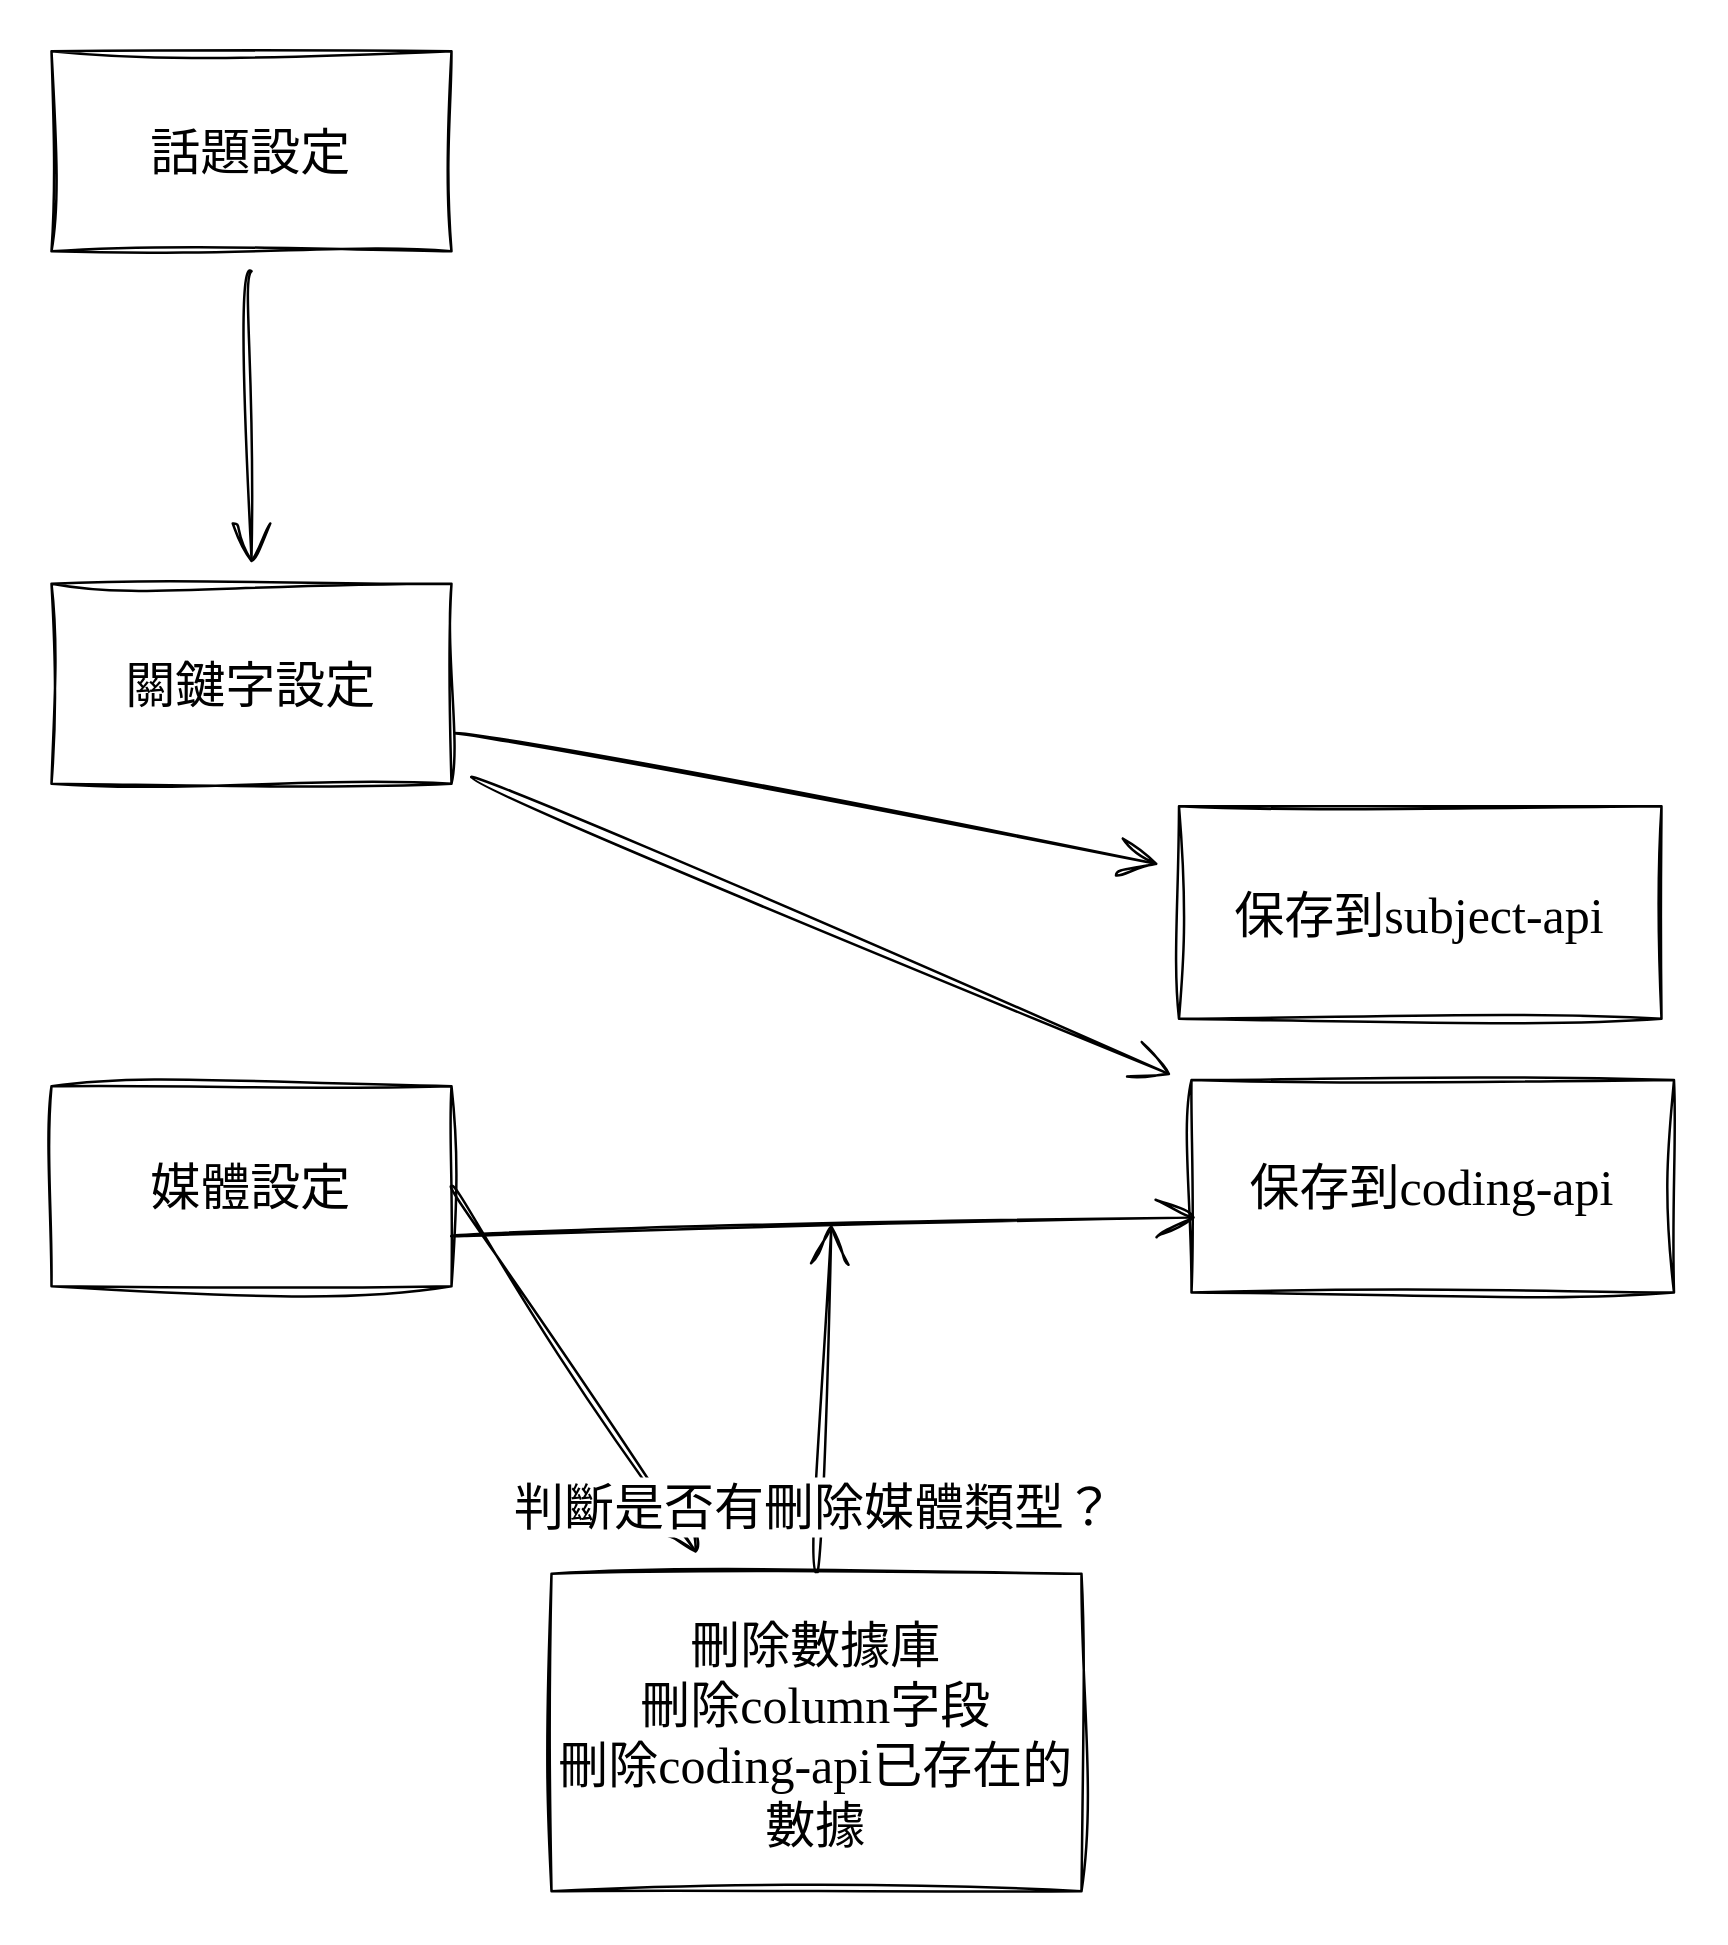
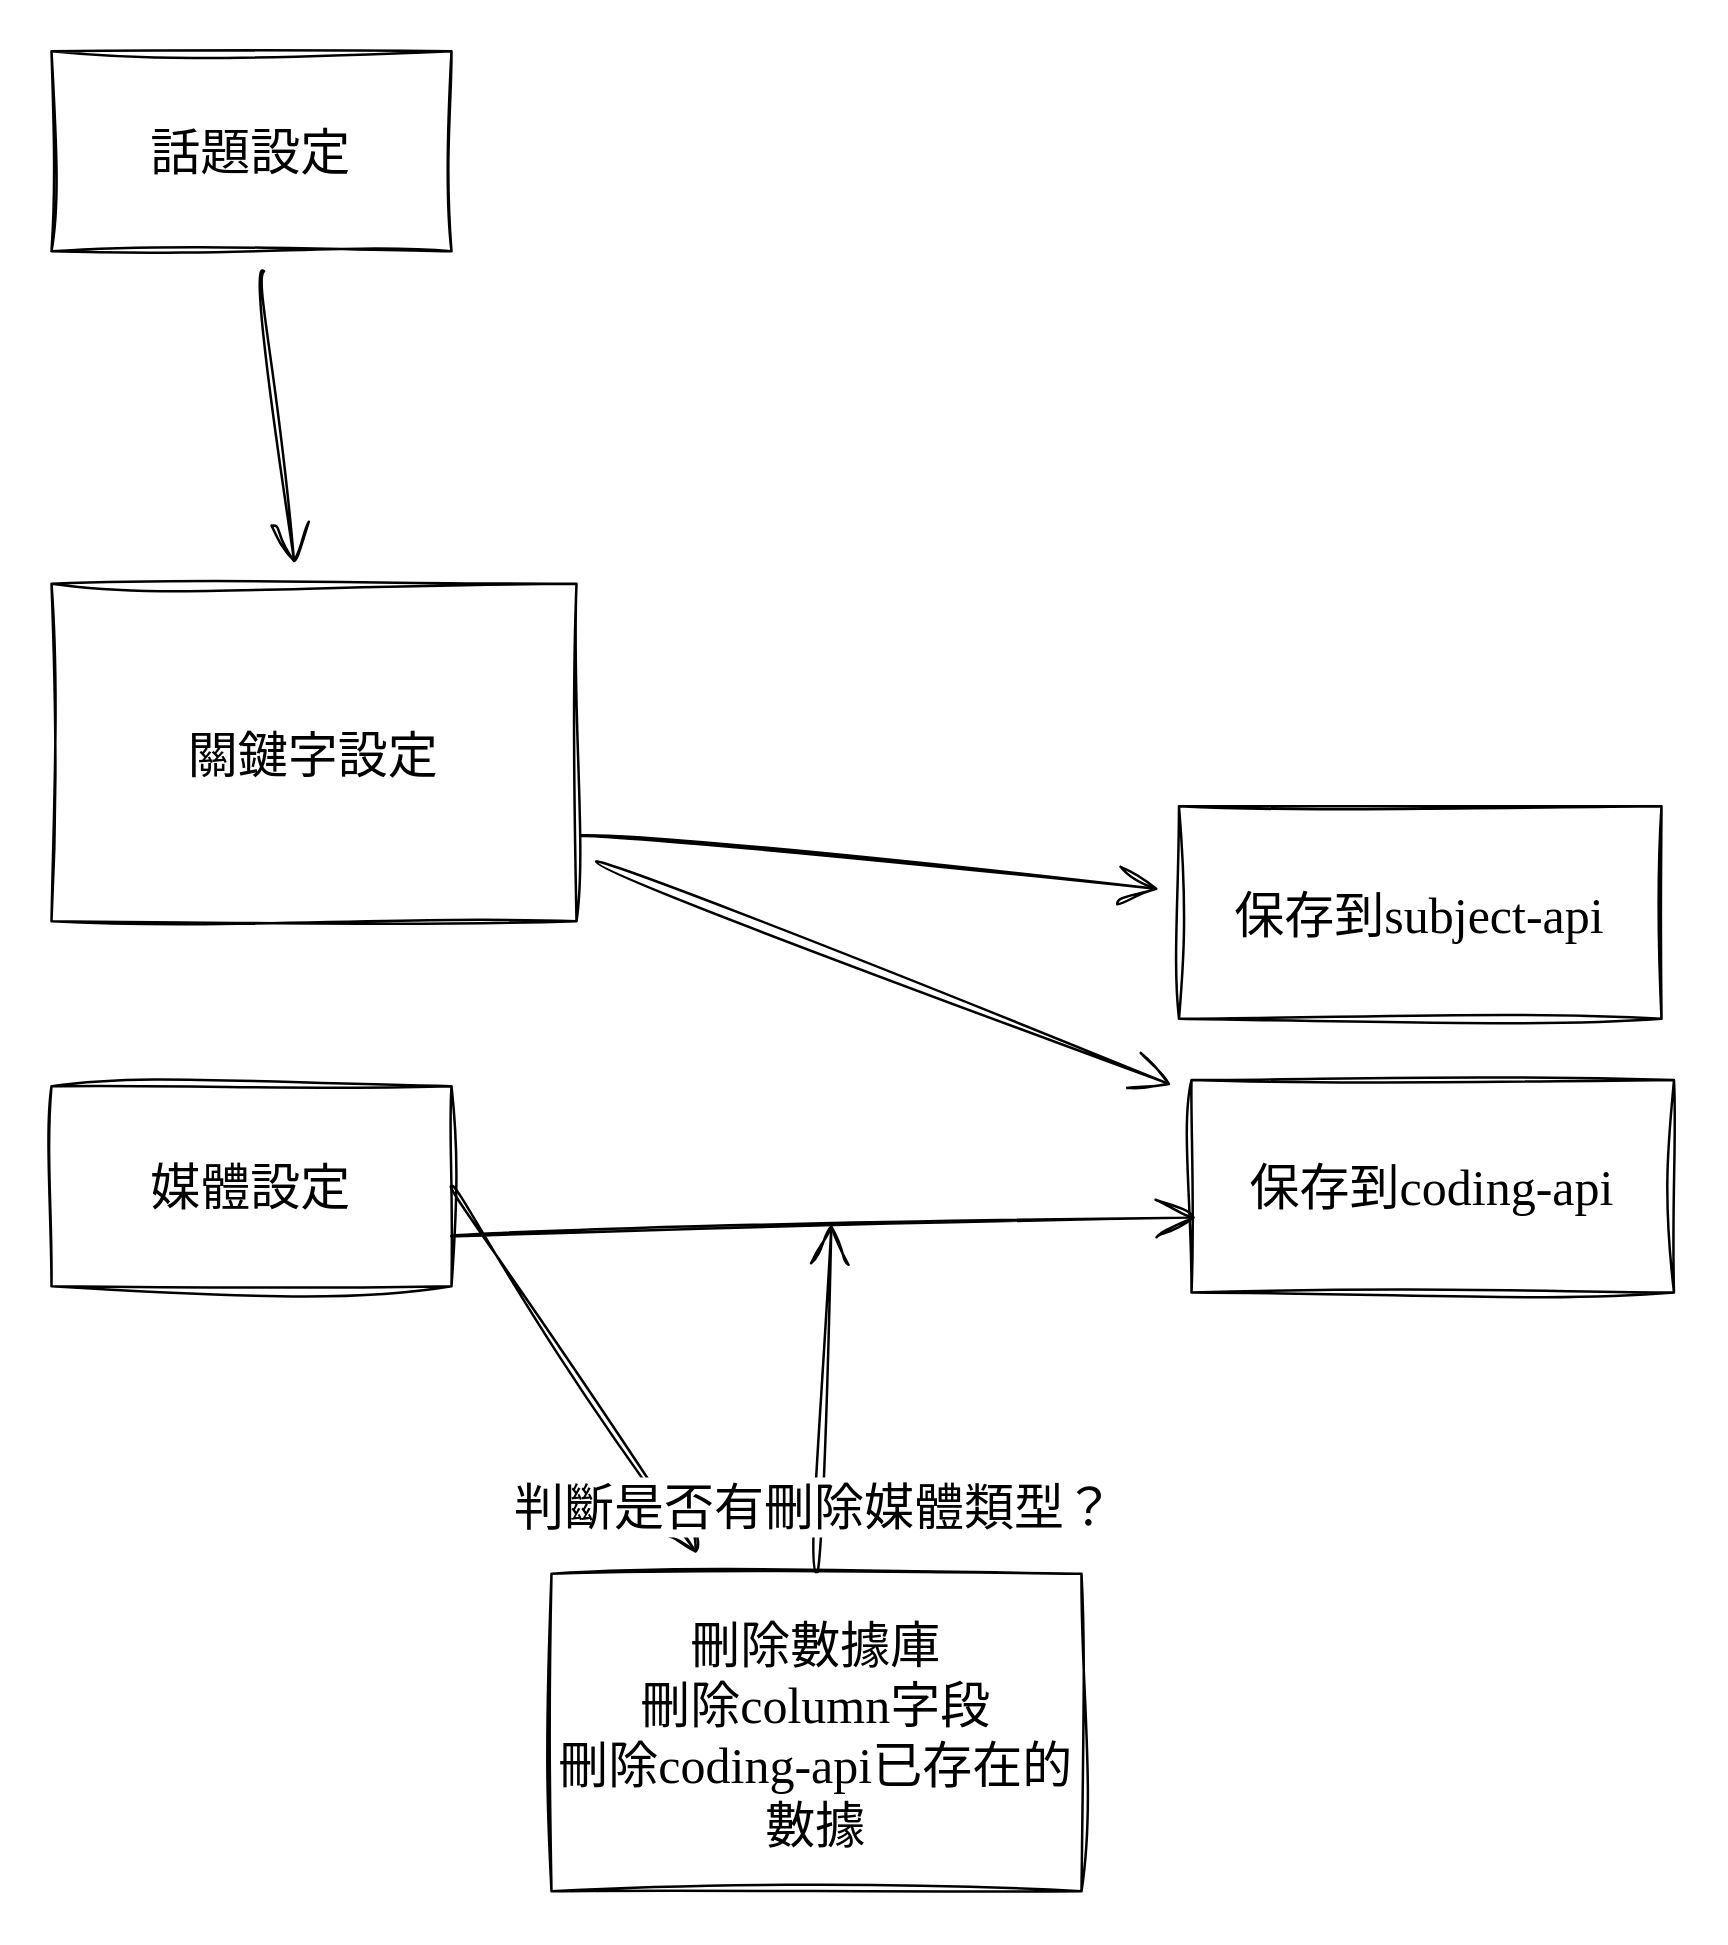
  <mxCell id="0" />
  <mxCell id="1" parent="0" />
  <mxCell id="2" style="edgeStyle=none;curved=1;rounded=0;sketch=1;hachureGap=4;jiggle=2;curveFitting=1;orthogonalLoop=1;jettySize=auto;html=1;fontFamily=Architects Daughter;fontSource=https%3A%2F%2Ffonts.googleapis.com%2Fcss%3Ffamily%3DArchitects%2BDaughter;fontSize=16;endArrow=open;startSize=14;endSize=14;sourcePerimeterSpacing=8;targetPerimeterSpacing=8;" parent="1" source="3" target="6" edge="1"><mxGeometry relative="1" as="geometry" /></mxCell>
  <mxCell id="3" value="話題設定" style="rounded=0;whiteSpace=wrap;html=1;sketch=1;hachureGap=4;jiggle=2;curveFitting=1;fontFamily=Architects Daughter;fontSource=https%3A%2F%2Ffonts.googleapis.com%2Fcss%3Ffamily%3DArchitects%2BDaughter;fontSize=20;" parent="1" vertex="1"><mxGeometry x="20" y="20" width="160" height="80" as="geometry" /></mxCell>
  <mxCell id="4" style="edgeStyle=none;curved=1;rounded=0;sketch=1;hachureGap=4;jiggle=2;curveFitting=1;orthogonalLoop=1;jettySize=auto;html=1;fontFamily=Architects Daughter;fontSource=https%3A%2F%2Ffonts.googleapis.com%2Fcss%3Ffamily%3DArchitects%2BDaughter;fontSize=16;endArrow=open;startSize=14;endSize=14;sourcePerimeterSpacing=8;targetPerimeterSpacing=8;" parent="1" source="6" target="11" edge="1"><mxGeometry relative="1" as="geometry" /></mxCell>
  <mxCell id="5" style="edgeStyle=none;curved=1;rounded=0;sketch=1;hachureGap=4;jiggle=2;curveFitting=1;orthogonalLoop=1;jettySize=auto;html=1;exitX=1;exitY=0.75;exitDx=0;exitDy=0;fontFamily=Architects Daughter;fontSource=https%3A%2F%2Ffonts.googleapis.com%2Fcss%3Ffamily%3DArchitects%2BDaughter;fontSize=16;endArrow=open;startSize=14;endSize=14;sourcePerimeterSpacing=8;targetPerimeterSpacing=8;" parent="1" source="6" target="10" edge="1"><mxGeometry relative="1" as="geometry" /></mxCell>
- <mxCell id="6" value="關鍵字設定" style="rounded=0;whiteSpace=wrap;html=1;sketch=1;hachureGap=4;jiggle=2;curveFitting=1;fontFamily=Architects Daughter;fontSource=https%3A%2F%2Ffonts.googleapis.com%2Fcss%3Ffamily%3DArchitects%2BDaughter;fontSize=20;" parent="1" vertex="1"><mxGeometry x="20" y="233" width="160" height="80" as="geometry" /></mxCell>
+ <mxCell id="6" value="關鍵字設定" style="rounded=0;whiteSpace=wrap;html=1;sketch=1;hachureGap=4;jiggle=2;curveFitting=1;fontFamily=Architects Daughter;fontSource=https%3A%2F%2Ffonts.googleapis.com%2Fcss%3Ffamily%3DArchitects%2BDaughter;fontSize=20;" parent="1" vertex="1"><mxGeometry x="20" y="233" width="210" height="135" as="geometry" /></mxCell>
  <mxCell id="7" style="edgeStyle=none;curved=1;rounded=0;sketch=1;hachureGap=4;jiggle=2;curveFitting=1;orthogonalLoop=1;jettySize=auto;html=1;exitX=1;exitY=0.5;exitDx=0;exitDy=0;fontFamily=Architects Daughter;fontSource=https%3A%2F%2Ffonts.googleapis.com%2Fcss%3Ffamily%3DArchitects%2BDaughter;fontSize=16;endArrow=open;startSize=14;endSize=14;sourcePerimeterSpacing=8;targetPerimeterSpacing=8;" parent="1" source="9" target="14" edge="1"><mxGeometry relative="1" as="geometry" /></mxCell>
  <mxCell id="8" style="edgeStyle=none;curved=1;rounded=0;sketch=1;hachureGap=4;jiggle=2;curveFitting=1;orthogonalLoop=1;jettySize=auto;html=1;exitX=1;exitY=0.75;exitDx=0;exitDy=0;entryX=0.01;entryY=0.647;entryDx=0;entryDy=0;entryPerimeter=0;fontFamily=Architects Daughter;fontSource=https%3A%2F%2Ffonts.googleapis.com%2Fcss%3Ffamily%3DArchitects%2BDaughter;fontSize=16;endArrow=open;startSize=14;endSize=14;sourcePerimeterSpacing=8;targetPerimeterSpacing=8;" parent="1" source="9" target="11" edge="1"><mxGeometry relative="1" as="geometry" /></mxCell>
  <mxCell id="9" value="媒體設定" style="rounded=0;whiteSpace=wrap;html=1;sketch=1;hachureGap=4;jiggle=2;curveFitting=1;fontFamily=Architects Daughter;fontSource=https%3A%2F%2Ffonts.googleapis.com%2Fcss%3Ffamily%3DArchitects%2BDaughter;fontSize=20;" parent="1" vertex="1"><mxGeometry x="20" y="434" width="160" height="80" as="geometry" /></mxCell>
  <mxCell id="10" value="保存到subject-api" style="rounded=0;whiteSpace=wrap;html=1;sketch=1;hachureGap=4;jiggle=2;curveFitting=1;fontFamily=Architects Daughter;fontSource=https%3A%2F%2Ffonts.googleapis.com%2Fcss%3Ffamily%3DArchitects%2BDaughter;fontSize=20;" parent="1" vertex="1"><mxGeometry x="471" y="322" width="193" height="85" as="geometry" /></mxCell>
  <mxCell id="11" value="保存到coding-api" style="rounded=0;whiteSpace=wrap;html=1;sketch=1;hachureGap=4;jiggle=2;curveFitting=1;fontFamily=Architects Daughter;fontSource=https%3A%2F%2Ffonts.googleapis.com%2Fcss%3Ffamily%3DArchitects%2BDaughter;fontSize=20;" parent="1" vertex="1"><mxGeometry x="476" y="431.5" width="193" height="85" as="geometry" /></mxCell>
  <mxCell id="12" style="edgeStyle=none;curved=1;rounded=0;sketch=1;hachureGap=4;jiggle=2;curveFitting=1;orthogonalLoop=1;jettySize=auto;html=1;exitX=0.5;exitY=0;exitDx=0;exitDy=0;fontFamily=Architects Daughter;fontSource=https%3A%2F%2Ffonts.googleapis.com%2Fcss%3Ffamily%3DArchitects%2BDaughter;fontSize=16;endArrow=open;startSize=14;endSize=14;sourcePerimeterSpacing=8;targetPerimeterSpacing=8;" parent="1" source="14" edge="1"><mxGeometry relative="1" as="geometry"><mxPoint x="332" y="489" as="targetPoint" /></mxGeometry></mxCell>
  <mxCell id="13" value="判斷是否有刪除媒體類型？" style="edgeLabel;html=1;align=center;verticalAlign=middle;resizable=0;points=[];fontSize=20;fontFamily=Architects Daughter;" vertex="1" connectable="0" parent="12"><mxGeometry x="-0.1" y="1" relative="1" as="geometry"><mxPoint x="-3" y="35" as="offset" /></mxGeometry></mxCell>
  <mxCell id="14" value="刪除數據庫&lt;br&gt;刪除column字段&lt;br&gt;刪除coding-api已存在的數據" style="rounded=0;whiteSpace=wrap;html=1;sketch=1;hachureGap=4;jiggle=2;curveFitting=1;fontFamily=Architects Daughter;fontSource=https%3A%2F%2Ffonts.googleapis.com%2Fcss%3Ffamily%3DArchitects%2BDaughter;fontSize=20;" parent="1" vertex="1"><mxGeometry x="220" y="629" width="212" height="127" as="geometry" /></mxCell>
